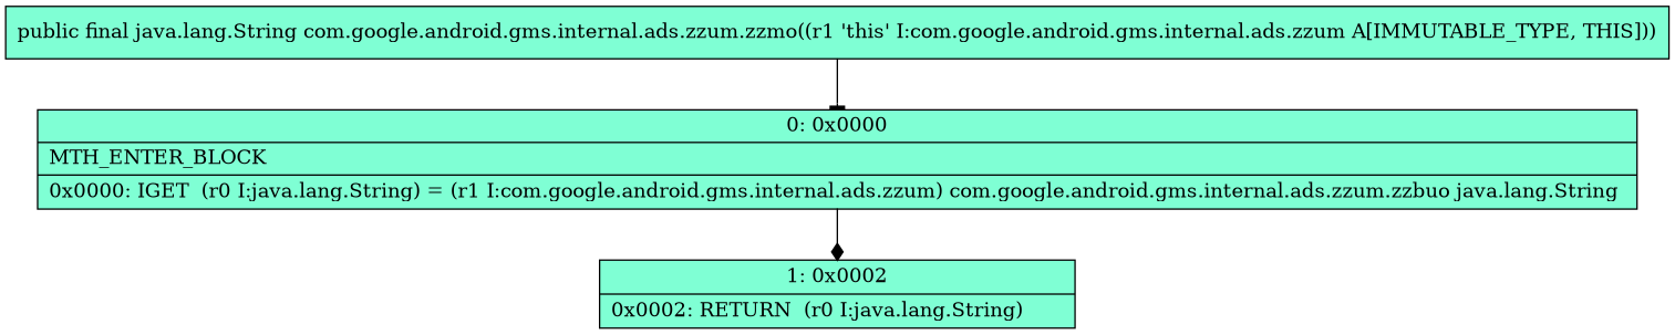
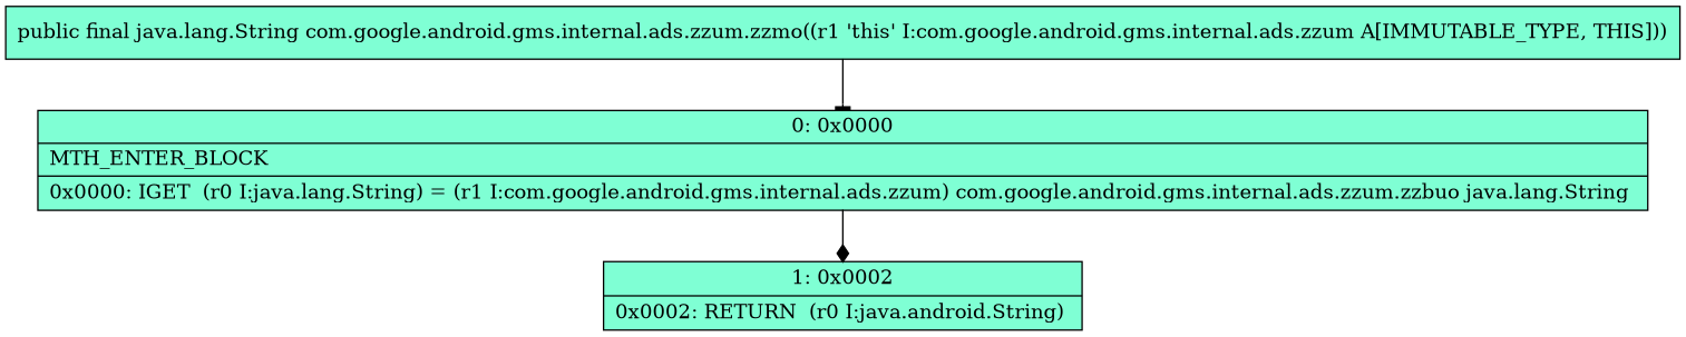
  digraph {
    node [shape=record style=filled fillcolor=aquamarine]
    n1 [label="{0\:\ 0x0000|MTH_ENTER_BLOCK\l|0x0000: IGET  (r0 I:java.lang.String) = (r1 I:com.google.android.gms.internal.ads.zzum) com.google.android.gms.internal.ads.zzum.zzbuo java.lang.String \l}"]
-   n2 [label="{1\:\ 0x0002|0x0002: RETURN  (r0 I:java.lang.String) \l}"]
+   n2 [label="{1\:\ 0x0002|0x0002: RETURN  (r0 I:java.android.String) \l}"]
    n3 [label="{public final java.lang.String com.google.android.gms.internal.ads.zzum.zzmo((r1 'this' I:com.google.android.gms.internal.ads.zzum A[IMMUTABLE_TYPE, THIS])) }"]
    n1 -> n2 [arrowhead=diamond]
    n3 -> n1 [arrowhead=tee]
  }
